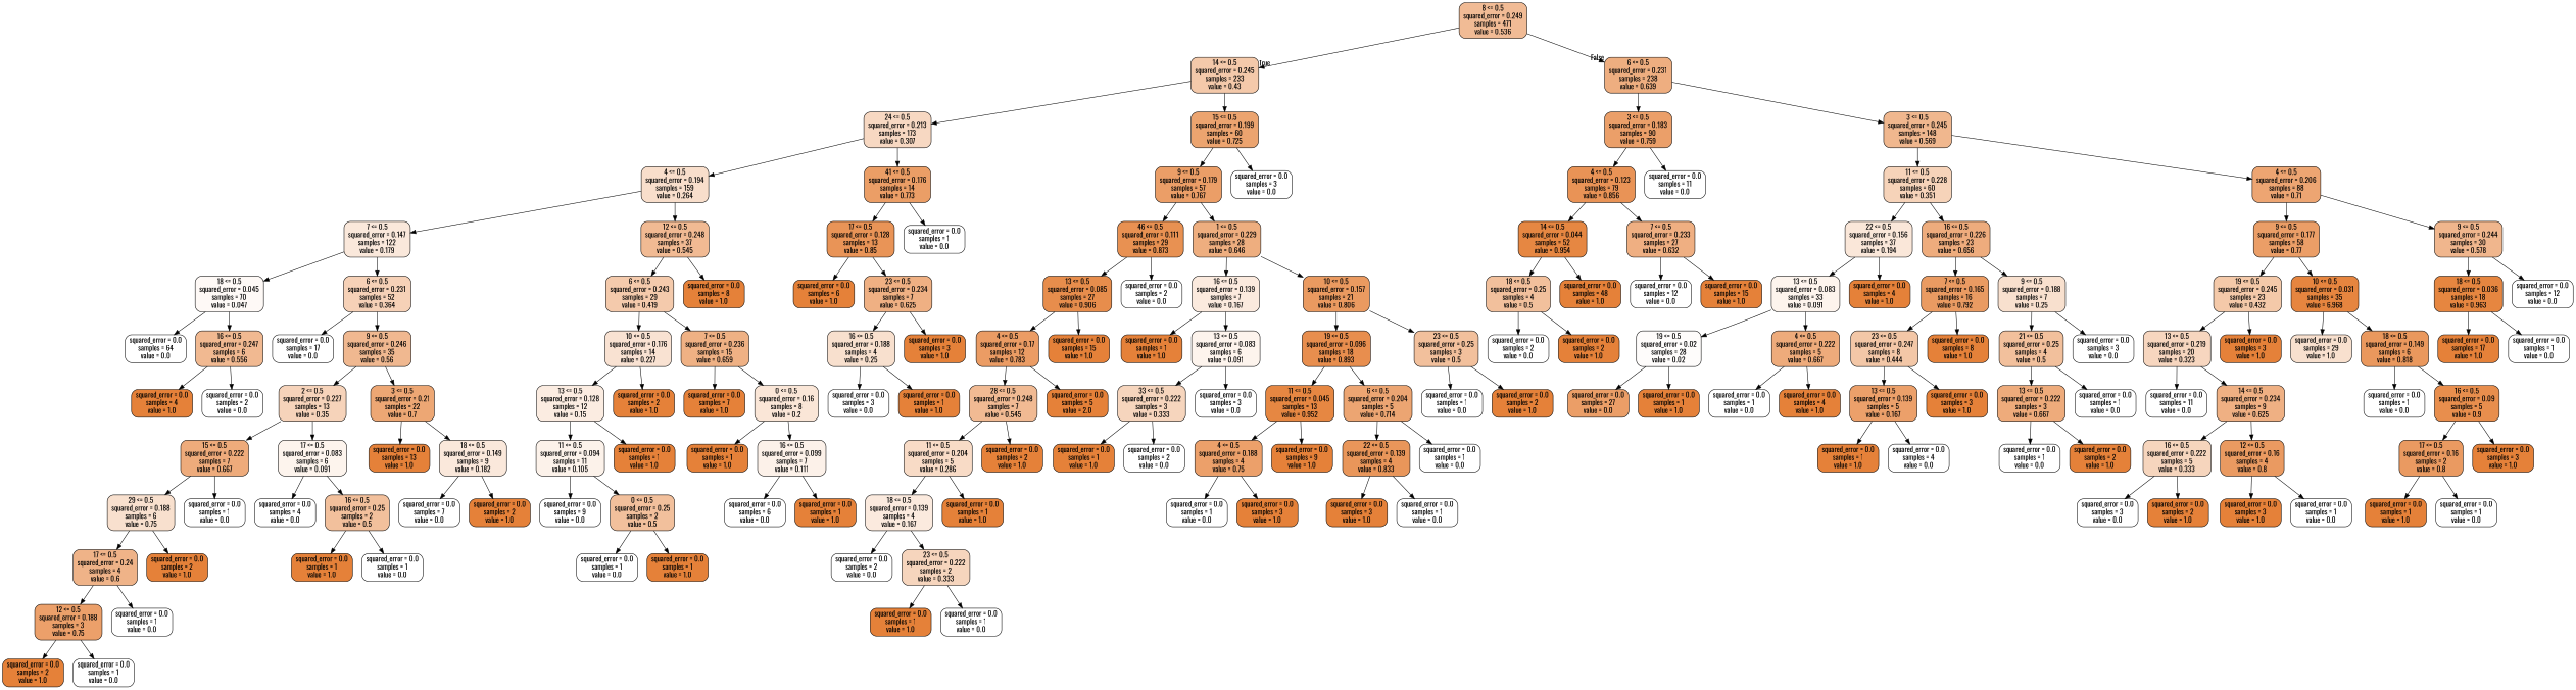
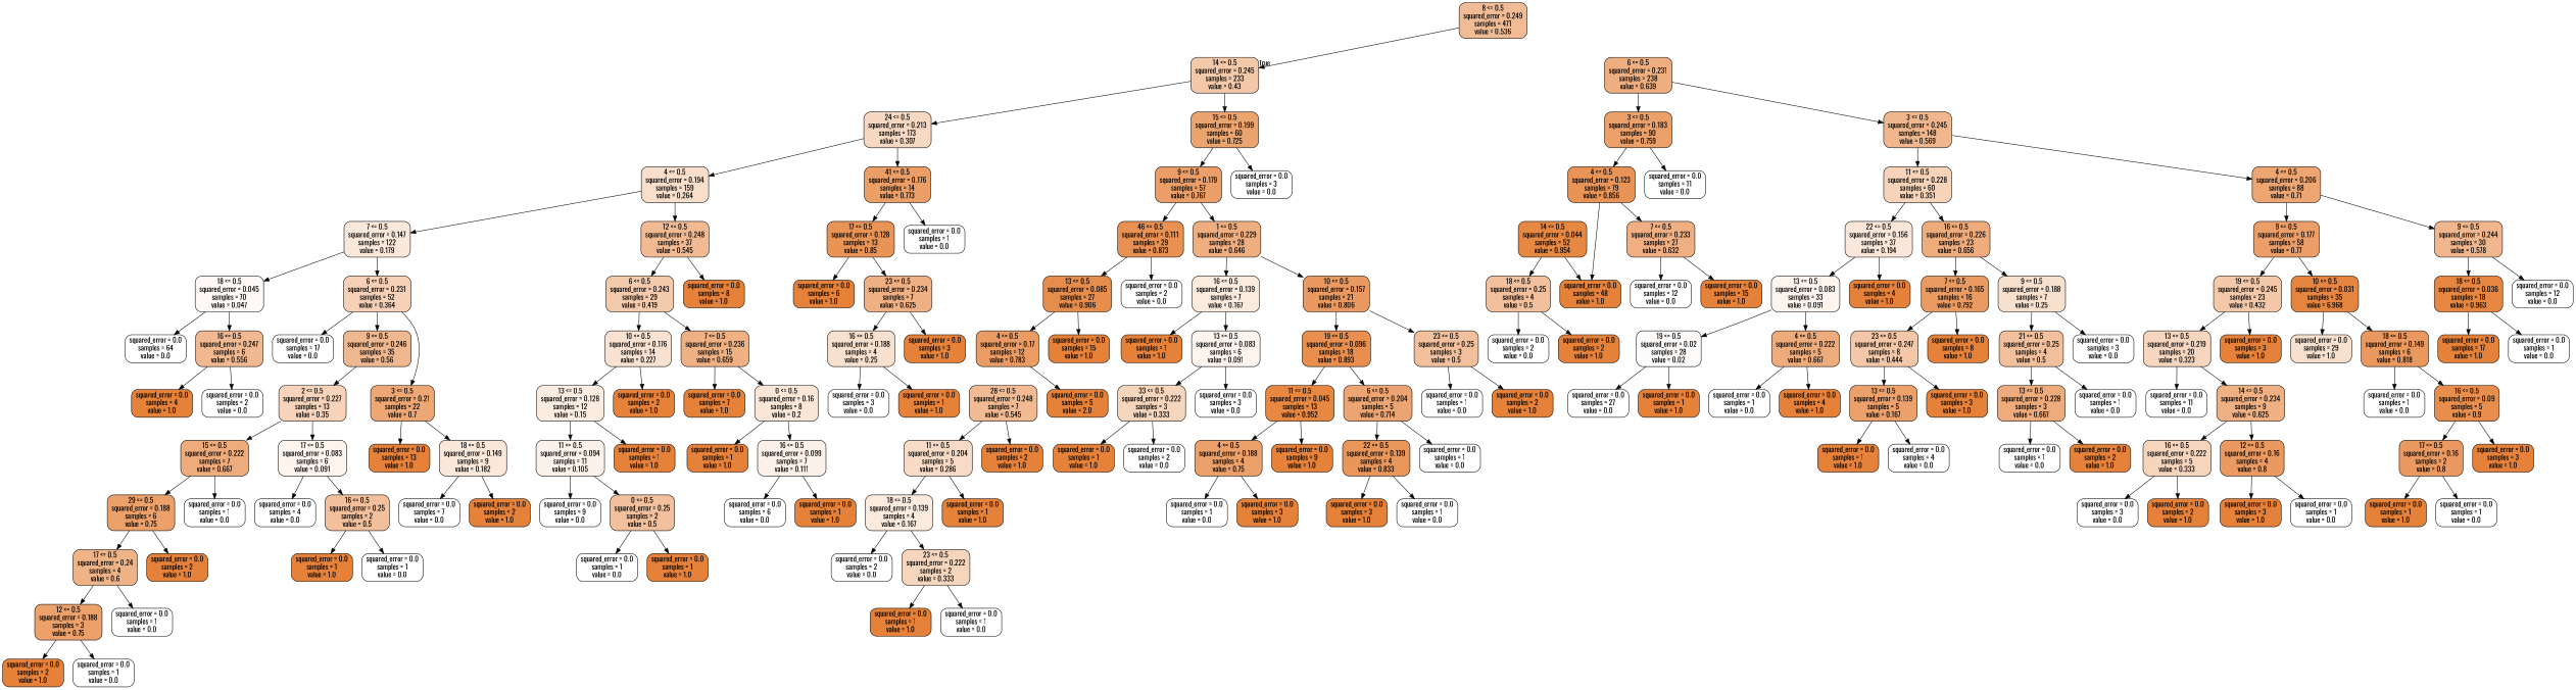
  digraph {
    fontname=Oswald
    node [color=black fillcolor="#e58139" fontname=Oswald shape=box style="filled, rounded"]
    edge [fontname=Oswald]
    n1 [fillcolor="#f1bb95" label="8 <= 0.5\nsquared_error = 0.249\nsamples = 471\nvalue = 0.536"]
    n2 [fillcolor="#f4c9aa" label="14 <= 0.5\nsquared_error = 0.245\nsamples = 233\nvalue = 0.43"]
    n3 [fillcolor="#eeae80" label="6 <= 0.5\nsquared_error = 0.231\nsamples = 238\nvalue = 0.639"]
    n4 [fillcolor="#f7d8c2" label="24 <= 0.5\nsquared_error = 0.213\nsamples = 173\nvalue = 0.307"]
    n5 [fillcolor="#eca46f" label="15 <= 0.5\nsquared_error = 0.199\nsamples = 60\nvalue = 0.725"]
    n6 [fillcolor="#eb9f69" label="3 <= 0.5\nsquared_error = 0.183\nsamples = 90\nvalue = 0.759"]
    n7 [fillcolor="#f0b78e" label="3 <= 0.5\nsquared_error = 0.245\nsamples = 148\nvalue = 0.569"]
    n8 [fillcolor="#f8decb" label="4 <= 0.5\nsquared_error = 0.194\nsamples = 159\nvalue = 0.264"]
    n9 [fillcolor="#eb9e66" label="41 <= 0.5\nsquared_error = 0.176\nsamples = 14\nvalue = 0.773"]
    n10 [fillcolor="#eb9e67" label="9 <= 0.5\nsquared_error = 0.179\nsamples = 57\nvalue = 0.767"]
    n11 [fillcolor="#ffffff" label="squared_error = 0.0\nsamples = 3\nvalue = 0.0"]
    n12 [fillcolor="#fae8db" label="7 <= 0.5\nsquared_error = 0.147\nsamples = 122\nvalue = 0.179"]
    n13 [fillcolor="#f1ba93" label="12 <= 0.5\nsquared_error = 0.248\nsamples = 37\nvalue = 0.545"]
    n14 [fillcolor="#e99457" label="17 <= 0.5\nsquared_error = 0.128\nsamples = 13\nvalue = 0.85"]
    n15 [fillcolor="#ffffff" label="squared_error = 0.0\nsamples = 1\nvalue = 0.0"]
    n16 [fillcolor="#fef9f6" label="18 <= 0.5\nsquared_error = 0.045\nsamples = 70\nvalue = 0.047"]
    n17 [fillcolor="#f6d1b7" label="6 <= 0.5\nsquared_error = 0.231\nsamples = 52\nvalue = 0.364"]
    n18 [fillcolor="#f4caac" label="6 <= 0.5\nsquared_error = 0.243\nsamples = 29\nvalue = 0.419"]
    n19 [label="squared_error = 0.0\nsamples = 8\nvalue = 1.0"]
    n20 [fillcolor="#ffffff" label="squared_error = 0.0\nsamples = 64\nvalue = 0.0"]
    n21 [fillcolor="#f1b991" label="16 <= 0.5\nsquared_error = 0.247\nsamples = 6\nvalue = 0.556"]
    n22 [fillcolor="#ffffff" label="squared_error = 0.0\nsamples = 17\nvalue = 0.0"]
    n23 [fillcolor="#f0b890" label="9 <= 0.5\nsquared_error = 0.246\nsamples = 35\nvalue = 0.56"]
    n24 [label="squared_error = 0.0\nsamples = 4\nvalue = 1.0"]
    n25 [fillcolor="#ffffff" label="squared_error = 0.0\nsamples = 2\nvalue = 0.0"]
    n26 [fillcolor="#f6d3ba" label="2 <= 0.5\nsquared_error = 0.227\nsamples = 13\nvalue = 0.35"]
    n27 [fillcolor="#eda774" label="3 <= 0.5\nsquared_error = 0.21\nsamples = 22\nvalue = 0.7"]
    n28 [fillcolor="#eeab7b" label="15 <= 0.5\nsquared_error = 0.222\nsamples = 7\nvalue = 0.667"]
    n29 [fillcolor="#fdf4ed" label="17 <= 0.5\nsquared_error = 0.083\nsamples = 6\nvalue = 0.091"]
    n30 [label="squared_error = 0.0\nsamples = 13\nvalue = 1.0"]
    n31 [fillcolor="#fae8db" label="18 <= 0.5\nsquared_error = 0.149\nsamples = 9\nvalue = 0.182"]
-   n32 [fillcolor="#f8e0ce" label="29 <= 0.5\nsquared_error = 0.188\nsamples = 6\nvalue = 0.75"]
+   n32 [fillcolor="#eca06a" label="29 <= 0.5\nsquared_error = 0.188\nsamples = 6\nvalue = 0.75"]
    n33 [fillcolor="#ffffff" label="squared_error = 0.0\nsamples = 1\nvalue = 0.0"]
    n34 [fillcolor="#ffffff" label="squared_error = 0.0\nsamples = 4\nvalue = 0.0"]
    n35 [fillcolor="#f2c09c" label="16 <= 0.5\nsquared_error = 0.25\nsamples = 2\nvalue = 0.5"]
    n36 [fillcolor="#efb388" label="17 <= 0.5\nsquared_error = 0.24\nsamples = 4\nvalue = 0.6"]
    n37 [label="squared_error = 0.0\nsamples = 2\nvalue = 1.0"]
    n38 [fillcolor="#eca06a" label="12 <= 0.5\nsquared_error = 0.188\nsamples = 3\nvalue = 0.75"]
    n39 [fillcolor="#ffffff" label="squared_error = 0.0\nsamples = 1\nvalue = 0.0"]
    n40 [label="squared_error = 0.0\nsamples = 2\nvalue = 1.0"]
    n41 [fillcolor="#ffffff" label="squared_error = 0.0\nsamples = 1\nvalue = 0.0"]
    n42 [label="squared_error = 0.0\nsamples = 1\nvalue = 1.0"]
    n43 [fillcolor="#ffffff" label="squared_error = 0.0\nsamples = 1\nvalue = 0.0"]
    n44 [fillcolor="#ffffff" label="squared_error = 0.0\nsamples = 7\nvalue = 0.0"]
    n45 [label="squared_error = 0.0\nsamples = 2\nvalue = 1.0"]
    n46 [fillcolor="#f9e2d2" label="10 <= 0.5\nsquared_error = 0.176\nsamples = 14\nvalue = 0.227"]
    n47 [fillcolor="#efb184" label="7 <= 0.5\nsquared_error = 0.236\nsamples = 15\nvalue = 0.659"]
    n48 [fillcolor="#fbece1" label="13 <= 0.5\nsquared_error = 0.128\nsamples = 12\nvalue = 0.15"]
    n49 [label="squared_error = 0.0\nsamples = 2\nvalue = 1.0"]
    n50 [label="squared_error = 0.0\nsamples = 7\nvalue = 1.0"]
    n51 [fillcolor="#fae6d7" label="0 <= 0.5\nsquared_error = 0.16\nsamples = 8\nvalue = 0.2"]
    n52 [fillcolor="#fcf2ea" label="11 <= 0.5\nsquared_error = 0.094\nsamples = 11\nvalue = 0.105"]
    n53 [label="squared_error = 0.0\nsamples = 1\nvalue = 1.0"]
    n54 [fillcolor="#ffffff" label="squared_error = 0.0\nsamples = 9\nvalue = 0.0"]
    n55 [fillcolor="#f2c09c" label="0 <= 0.5\nsquared_error = 0.25\nsamples = 2\nvalue = 0.5"]
    n56 [fillcolor="#ffffff" label="squared_error = 0.0\nsamples = 1\nvalue = 0.0"]
    n57 [label="squared_error = 0.0\nsamples = 1\nvalue = 1.0"]
    n58 [label="squared_error = 0.0\nsamples = 1\nvalue = 1.0"]
    n59 [fillcolor="#fcf1e9" label="16 <= 0.5\nsquared_error = 0.099\nsamples = 7\nvalue = 0.111"]
    n60 [fillcolor="#ffffff" label="squared_error = 0.0\nsamples = 6\nvalue = 0.0"]
    n61 [label="squared_error = 0.0\nsamples = 1\nvalue = 1.0"]
    n62 [label="squared_error = 0.0\nsamples = 6\nvalue = 1.0"]
    n63 [fillcolor="#efb083" label="23 <= 0.5\nsquared_error = 0.234\nsamples = 7\nvalue = 0.625"]
    n64 [fillcolor="#f8e0ce" label="16 <= 0.5\nsquared_error = 0.188\nsamples = 4\nvalue = 0.25"]
    n65 [label="squared_error = 0.0\nsamples = 3\nvalue = 1.0"]
    n66 [fillcolor="#ffffff" label="squared_error = 0.0\nsamples = 3\nvalue = 0.0"]
    n67 [label="squared_error = 0.0\nsamples = 1\nvalue = 1.0"]
    n68 [fillcolor="#e89152" label="46 <= 0.5\nsquared_error = 0.111\nsamples = 29\nvalue = 0.873"]
    n69 [fillcolor="#eeae7f" label="1 <= 0.5\nsquared_error = 0.229\nsamples = 28\nvalue = 0.646"]
    n70 [fillcolor="#e78d4c" label="13 <= 0.5\nsquared_error = 0.085\nsamples = 27\nvalue = 0.906"]
    n71 [fillcolor="#ffffff" label="squared_error = 0.0\nsamples = 2\nvalue = 0.0"]
    n72 [fillcolor="#fbeade" label="16 <= 0.5\nsquared_error = 0.139\nsamples = 7\nvalue = 0.167"]
    n73 [fillcolor="#ea9a60" label="10 <= 0.5\nsquared_error = 0.157\nsamples = 21\nvalue = 0.806"]
    n74 [fillcolor="#eb9c64" label="4 <= 0.5\nsquared_error = 0.17\nsamples = 12\nvalue = 0.783"]
    n75 [label="squared_error = 0.0\nsamples = 15\nvalue = 1.0"]
    n76 [fillcolor="#f1ba93" label="28 <= 0.5\nsquared_error = 0.248\nsamples = 7\nvalue = 0.545"]
    n77 [label="squared_error = 0.0\nsamples = 5\nvalue = 2.0"]
    n78 [fillcolor="#f8dbc6" label="11 <= 0.5\nsquared_error = 0.204\nsamples = 5\nvalue = 0.286"]
    n79 [label="squared_error = 0.0\nsamples = 2\nvalue = 1.0"]
    n80 [fillcolor="#fbeade" label="18 <= 0.5\nsquared_error = 0.139\nsamples = 4\nvalue = 0.167"]
    n81 [label="squared_error = 0.0\nsamples = 1\nvalue = 1.0"]
    n82 [fillcolor="#ffffff" label="squared_error = 0.0\nsamples = 2\nvalue = 0.0"]
    n83 [fillcolor="#f6d5bd" label="23 <= 0.5\nsquared_error = 0.222\nsamples = 2\nvalue = 0.333"]
    n84 [label="squared_error = 0.0\nsamples = 1\nvalue = 1.0"]
    n85 [fillcolor="#ffffff" label="squared_error = 0.0\nsamples = 1\nvalue = 0.0"]
    n86 [label="squared_error = 0.0\nsamples = 1\nvalue = 1.0"]
    n87 [fillcolor="#fdf4ed" label="13 <= 0.5\nsquared_error = 0.083\nsamples = 6\nvalue = 0.091"]
    n88 [fillcolor="#e88e4e" label="19 <= 0.5\nsquared_error = 0.096\nsamples = 18\nvalue = 0.893"]
    n89 [fillcolor="#f2c09c" label="23 <= 0.5\nsquared_error = 0.25\nsamples = 3\nvalue = 0.5"]
    n90 [fillcolor="#f6d5bd" label="33 <= 0.5\nsquared_error = 0.222\nsamples = 3\nvalue = 0.333"]
    n91 [fillcolor="#ffffff" label="squared_error = 0.0\nsamples = 3\nvalue = 0.0"]
    n92 [label="squared_error = 0.0\nsamples = 1\nvalue = 1.0"]
    n93 [fillcolor="#ffffff" label="squared_error = 0.0\nsamples = 2\nvalue = 0.0"]
    n94 [fillcolor="#e68742" label="11 <= 0.5\nsquared_error = 0.045\nsamples = 13\nvalue = 0.952"]
    n95 [fillcolor="#eca572" label="6 <= 0.5\nsquared_error = 0.204\nsamples = 5\nvalue = 0.714"]
    n96 [fillcolor="#ffffff" label="squared_error = 0.0\nsamples = 1\nvalue = 0.0"]
    n97 [label="squared_error = 0.0\nsamples = 2\nvalue = 1.0"]
    n98 [fillcolor="#eca06a" label="4 <= 0.5\nsquared_error = 0.188\nsamples = 4\nvalue = 0.75"]
    n99 [label="squared_error = 0.0\nsamples = 9\nvalue = 1.0"]
    n100 [fillcolor="#e9965a" label="22 <= 0.5\nsquared_error = 0.139\nsamples = 4\nvalue = 0.833"]
    n101 [fillcolor="#ffffff" label="squared_error = 0.0\nsamples = 1\nvalue = 0.0"]
    n102 [fillcolor="#ffffff" label="squared_error = 0.0\nsamples = 1\nvalue = 0.0"]
    n103 [label="squared_error = 0.0\nsamples = 3\nvalue = 1.0"]
    n104 [label="squared_error = 0.0\nsamples = 3\nvalue = 1.0"]
    n105 [fillcolor="#ffffff" label="squared_error = 0.0\nsamples = 1\nvalue = 0.0"]
    n106 [fillcolor="#e99356" label="4 <= 0.5\nsquared_error = 0.123\nsamples = 79\nvalue = 0.856"]
    n107 [fillcolor="#ffffff" label="squared_error = 0.0\nsamples = 11\nvalue = 0.0"]
    n108 [fillcolor="#f6d3b9" label="11 <= 0.5\nsquared_error = 0.228\nsamples = 60\nvalue = 0.351"]
    n109 [fillcolor="#eda572" label="4 <= 0.5\nsquared_error = 0.206\nsamples = 88\nvalue = 0.71"]
    n110 [fillcolor="#e68742" label="14 <= 0.5\nsquared_error = 0.044\nsamples = 52\nvalue = 0.954"]
    n111 [fillcolor="#efaf82" label="7 <= 0.5\nsquared_error = 0.233\nsamples = 27\nvalue = 0.632"]
    n112 [label="squared_error = 0.0\nsamples = 48\nvalue = 1.0"]
    n113 [fillcolor="#f2c09c" label="18 <= 0.5\nsquared_error = 0.25\nsamples = 4\nvalue = 0.5"]
    n114 [fillcolor="#ffffff" label="squared_error = 0.0\nsamples = 12\nvalue = 0.0"]
    n115 [label="squared_error = 0.0\nsamples = 15\nvalue = 1.0"]
    n116 [fillcolor="#ffffff" label="squared_error = 0.0\nsamples = 2\nvalue = 0.0"]
    n117 [label="squared_error = 0.0\nsamples = 2\nvalue = 1.0"]
    n118 [fillcolor="#fae7d9" label="22 <= 0.5\nsquared_error = 0.156\nsamples = 37\nvalue = 0.194"]
    n119 [fillcolor="#eeac7d" label="16 <= 0.5\nsquared_error = 0.226\nsamples = 23\nvalue = 0.656"]
    n120 [fillcolor="#eb9e67" label="9 <= 0.5\nsquared_error = 0.177\nsamples = 58\nvalue = 0.77"]
    n121 [fillcolor="#f0b68d" label="9 <= 0.5\nsquared_error = 0.244\nsamples = 30\nvalue = 0.578"]
    n122 [fillcolor="#fdf4ed" label="13 <= 0.5\nsquared_error = 0.083\nsamples = 33\nvalue = 0.091"]
    n123 [label="squared_error = 0.0\nsamples = 4\nvalue = 1.0"]
    n124 [fillcolor="#ea9b62" label="7 <= 0.5\nsquared_error = 0.165\nsamples = 16\nvalue = 0.792"]
    n125 [fillcolor="#f8e0ce" label="9 <= 0.5\nsquared_error = 0.188\nsamples = 7\nvalue = 0.25"]
    n126 [fillcolor="#fefcfb" label="19 <= 0.5\nsquared_error = 0.02\nsamples = 28\nvalue = 0.02"]
    n127 [fillcolor="#eeab7b" label="4 <= 0.5\nsquared_error = 0.222\nsamples = 5\nvalue = 0.667"]
-   n128 [fillcolor="#eb9e67" label="squared_error = 0.0\nsamples = 27\nvalue = 0.0"]
+   n128 [fillcolor="#ffffff" label="squared_error = 0.0\nsamples = 27\nvalue = 0.0"]
    n129 [label="squared_error = 0.0\nsamples = 1\nvalue = 1.0"]
    n130 [fillcolor="#ffffff" label="squared_error = 0.0\nsamples = 1\nvalue = 0.0"]
    n131 [label="squared_error = 0.0\nsamples = 4\nvalue = 1.0"]
    n132 [fillcolor="#f3c7a7" label="23 <= 0.5\nsquared_error = 0.247\nsamples = 8\nvalue = 0.444"]
    n133 [label="squared_error = 0.0\nsamples = 8\nvalue = 1.0"]
    n134 [fillcolor="#f2c09c" label="21 <= 0.5\nsquared_error = 0.25\nsamples = 4\nvalue = 0.5"]
    n135 [fillcolor="#ffffff" label="squared_error = 0.0\nsamples = 3\nvalue = 0.0"]
    n136 [fillcolor="#eca06a" label="13 <= 0.5\nsquared_error = 0.139\nsamples = 5\nvalue = 0.167"]
    n137 [label="squared_error = 0.0\nsamples = 3\nvalue = 1.0"]
    n138 [label="squared_error = 0.0\nsamples = 1\nvalue = 1.0"]
    n139 [fillcolor="#ffffff" label="squared_error = 0.0\nsamples = 4\nvalue = 0.0"]
-   n140 [fillcolor="#eeab7b" label="13 <= 0.5\nsquared_error = 0.222\nsamples = 3\nvalue = 0.667"]
+   n140 [fillcolor="#eeab7b" label="13 <= 0.5\nsquared_error = 0.228\nsamples = 3\nvalue = 0.667"]
    n141 [fillcolor="#ffffff" label="squared_error = 0.0\nsamples = 1\nvalue = 0.0"]
    n142 [fillcolor="#ffffff" label="squared_error = 0.0\nsamples = 1\nvalue = 0.0"]
    n143 [label="squared_error = 0.0\nsamples = 2\nvalue = 1.0"]
    n144 [fillcolor="#f4c9a9" label="19 <= 0.5\nsquared_error = 0.245\nsamples = 23\nvalue = 0.432"]
    n145 [fillcolor="#e6853f" label="10 <= 0.5\nsquared_error = 0.031\nsamples = 35\nvalue = 6.968"]
    n146 [fillcolor="#e68640" label="18 <= 0.5\nsquared_error = 0.036\nsamples = 18\nvalue = 0.963"]
    n147 [fillcolor="#ffffff" label="squared_error = 0.0\nsamples = 12\nvalue = 0.0"]
    n148 [fillcolor="#f7d6bf" label="13 <= 0.5\nsquared_error = 0.219\nsamples = 20\nvalue = 0.323"]
    n149 [label="squared_error = 0.0\nsamples = 3\nvalue = 1.0"]
    n150 [fillcolor="#f8e0ce" label="squared_error = 0.0\nsamples = 29\nvalue = 1.0"]
    n151 [fillcolor="#ea985d" label="18 <= 0.5\nsquared_error = 0.149\nsamples = 6\nvalue = 0.818"]
    n152 [fillcolor="#ffffff" label="squared_error = 0.0\nsamples = 11\nvalue = 0.0"]
    n153 [fillcolor="#efb083" label="14 <= 0.5\nsquared_error = 0.234\nsamples = 9\nvalue = 0.625"]
    n154 [fillcolor="#f6d5bd" label="16 <= 0.5\nsquared_error = 0.222\nsamples = 5\nvalue = 0.333"]
    n155 [fillcolor="#ea9a61" label="12 <= 0.5\nsquared_error = 0.16\nsamples = 4\nvalue = 0.8"]
    n156 [fillcolor="#ffffff" label="squared_error = 0.0\nsamples = 3\nvalue = 0.0"]
    n157 [label="squared_error = 0.0\nsamples = 2\nvalue = 1.0"]
    n158 [label="squared_error = 0.0\nsamples = 3\nvalue = 1.0"]
    n159 [fillcolor="#ffffff" label="squared_error = 0.0\nsamples = 1\nvalue = 0.0"]
    n160 [fillcolor="#ffffff" label="squared_error = 0.0\nsamples = 1\nvalue = 0.0"]
    n161 [fillcolor="#e88e4d" label="16 <= 0.5\nsquared_error = 0.09\nsamples = 5\nvalue = 0.9"]
    n162 [fillcolor="#ea9a61" label="17 <= 0.5\nsquared_error = 0.16\nsamples = 2\nvalue = 0.8"]
    n163 [label="squared_error = 0.0\nsamples = 3\nvalue = 1.0"]
    n164 [label="squared_error = 0.0\nsamples = 1\nvalue = 1.0"]
    n165 [fillcolor="#ffffff" label="squared_error = 0.0\nsamples = 1\nvalue = 0.0"]
    n166 [label="squared_error = 0.0\nsamples = 17\nvalue = 1.0"]
    n167 [fillcolor="#ffffff" label="squared_error = 0.0\nsamples = 1\nvalue = 0.0"]
    n1 -> n2 [headlabel=True labelangle=45 labeldistance=2.5]
-   n1 -> n3 [headlabel=False labelangle=-45 labeldistance=2.5]
    n2 -> n4
    n2 -> n5
    n3 -> n6
    n3 -> n7
    n4 -> n8
    n4 -> n9
    n5 -> n10
    n5 -> n11
    n6 -> n106
    n6 -> n107
    n7 -> n108
    n7 -> n109
    n8 -> n12
    n8 -> n13
    n9 -> n14
    n9 -> n15
    n10 -> n68
    n10 -> n69
    n12 -> n16
    n12 -> n17
    n13 -> n18
    n13 -> n19
    n14 -> n62
    n14 -> n63
    n16 -> n20
    n16 -> n21
    n17 -> n22
    n17 -> n23
    n18 -> n46
    n18 -> n47
    n21 -> n24
    n21 -> n25
    n23 -> n26
-   n23 -> n27
+   n17 -> n27
    n26 -> n28
    n26 -> n29
    n27 -> n30
    n27 -> n31
    n28 -> n32
    n28 -> n33
    n29 -> n34
    n29 -> n35
    n31 -> n44
    n31 -> n45
    n32 -> n36
    n32 -> n37
    n35 -> n42
    n35 -> n43
    n36 -> n38
    n36 -> n39
    n38 -> n40
    n38 -> n41
    n46 -> n48
    n46 -> n49
    n47 -> n50
    n47 -> n51
    n48 -> n52
    n48 -> n53
    n51 -> n58
    n51 -> n59
    n52 -> n54
    n52 -> n55
    n55 -> n56
    n55 -> n57
    n59 -> n60
    n59 -> n61
    n63 -> n64
    n63 -> n65
    n64 -> n66
    n64 -> n67
    n68 -> n70
    n68 -> n71
    n69 -> n72
    n69 -> n73
    n70 -> n74
    n70 -> n75
    n72 -> n86
    n72 -> n87
    n73 -> n88
    n73 -> n89
-   n74 -> n76
    n74 -> n77
    n76 -> n78
    n76 -> n79
    n78 -> n80
    n78 -> n81
    n80 -> n82
    n80 -> n83
    n83 -> n84
    n83 -> n85
    n87 -> n90
    n87 -> n91
    n88 -> n94
    n88 -> n95
    n89 -> n96
    n89 -> n97
    n90 -> n92
    n90 -> n93
    n94 -> n98
    n94 -> n99
    n95 -> n100
    n95 -> n101
    n98 -> n102
    n98 -> n103
    n100 -> n104
    n100 -> n105
-   n106 -> n110
+   n106 -> n112
    n106 -> n111
    n108 -> n118
    n108 -> n119
    n109 -> n120
    n109 -> n121
    n110 -> n112
    n110 -> n113
    n111 -> n114
    n111 -> n115
    n113 -> n116
    n113 -> n117
    n118 -> n122
    n118 -> n123
    n119 -> n124
    n119 -> n125
    n120 -> n144
    n120 -> n145
    n121 -> n146
    n121 -> n147
    n122 -> n126
    n122 -> n127
    n124 -> n132
    n124 -> n133
    n125 -> n134
    n125 -> n135
    n126 -> n128
    n126 -> n129
    n127 -> n130
    n127 -> n131
    n132 -> n136
    n132 -> n137
    n134 -> n140
    n134 -> n141
    n136 -> n138
    n136 -> n139
    n140 -> n142
    n140 -> n143
    n144 -> n148
    n144 -> n149
    n145 -> n150
    n145 -> n151
    n146 -> n166
    n146 -> n167
    n148 -> n152
    n148 -> n153
    n151 -> n160
    n151 -> n161
    n153 -> n154
    n153 -> n155
    n154 -> n156
    n154 -> n157
    n155 -> n158
    n155 -> n159
    n161 -> n162
    n161 -> n163
    n162 -> n164
    n162 -> n165
  }
